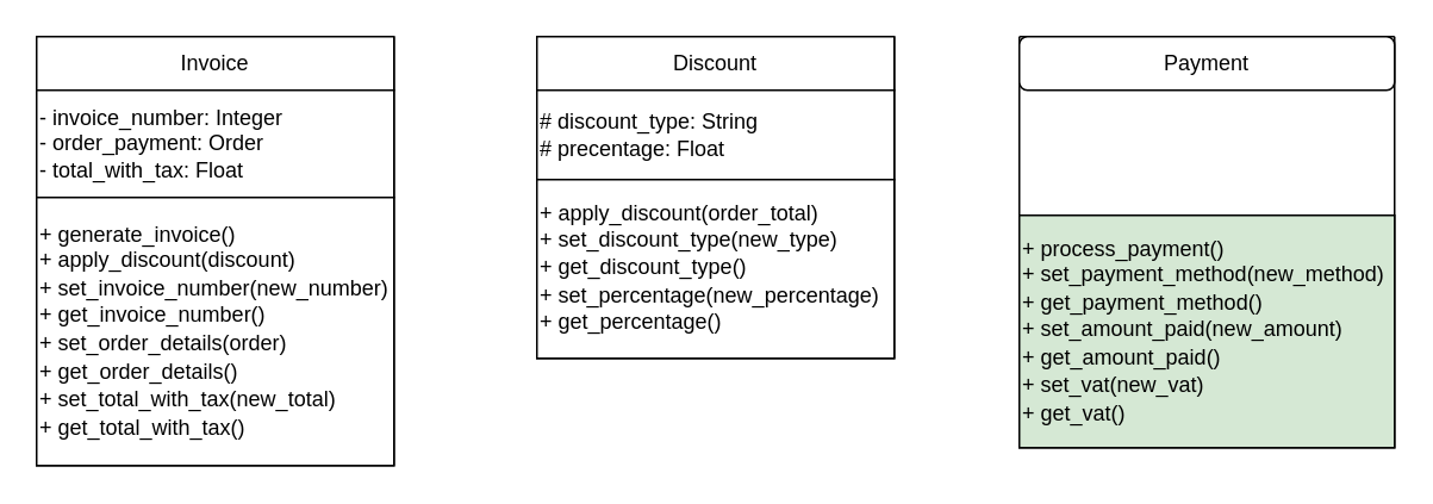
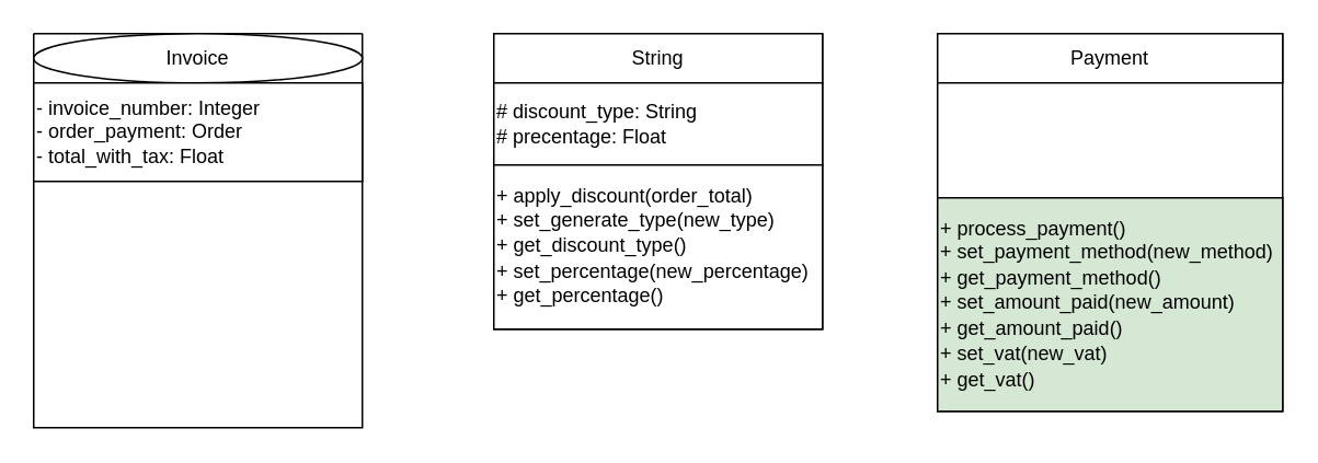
  <mxCell id="0" />
  <mxCell id="1" parent="0" />
  <mxCell id="2" value="" style="swimlane;startSize=0;" vertex="1" parent="1"><mxGeometry x="20" y="20" width="200" height="240" as="geometry" /></mxCell>
- <mxCell id="3" value="Invoice" style="rounded=0;whiteSpace=wrap;html=1;" vertex="1" parent="2"><mxGeometry width="200" height="30" as="geometry" /></mxCell>
+ <mxCell id="3" value="Invoice" style="ellipse;whiteSpace=wrap;html=1;" vertex="1" parent="2"><mxGeometry width="200" height="30" as="geometry" /></mxCell>
  <mxCell id="4" value="- invoice_number: Integer&lt;div&gt;- order_payment: Order&lt;/div&gt;&lt;div&gt;- total_with_tax: Float&lt;/div&gt;" style="rounded=0;whiteSpace=wrap;html=1;align=left;" vertex="1" parent="2"><mxGeometry y="30" width="200" height="60" as="geometry" /></mxCell>
- <mxCell id="5" value="&lt;font face=&quot;Helvetica&quot; style=&quot;font-size: 12px;&quot;&gt;+&amp;nbsp;&lt;span style=&quot;&quot; id=&quot;docs-internal-guid-2b009232-7fff-17db-fb07-64087ff59037&quot;&gt;&lt;span style=&quot;background-color: transparent; font-variant-numeric: normal; font-variant-east-asian: normal; font-variant-alternates: normal; font-variant-position: normal; vertical-align: baseline; white-space-collapse: preserve;&quot;&gt;generate_invoice()&lt;/span&gt;&lt;/span&gt;&lt;/font&gt;&lt;div style=&quot;line-height: 130%;&quot;&gt;&lt;font face=&quot;Helvetica&quot; style=&quot;font-size: 12px;&quot;&gt;&lt;span style=&quot;background-color: transparent; font-variant-numeric: normal; font-variant-east-asian: normal; font-variant-alternates: normal; font-variant-position: normal; vertical-align: baseline; white-space-collapse: preserve;&quot;&gt;+ &lt;/span&gt;&lt;span style=&quot;background-color: transparent; white-space-collapse: preserve;&quot;&gt;apply_discount(discount)&lt;/span&gt;&lt;/font&gt;&lt;/div&gt;&lt;div style=&quot;line-height: 130%;&quot;&gt;&lt;font face=&quot;Helvetica&quot; style=&quot;font-size: 12px;&quot;&gt;&lt;span style=&quot;background-color: transparent; white-space-collapse: preserve;&quot;&gt;+ &lt;/span&gt;&lt;span style=&quot;background-color: transparent; white-space-collapse: preserve;&quot;&gt;set_invoice_number(new_number)&lt;/span&gt;&lt;/font&gt;&lt;/div&gt;&lt;div style=&quot;line-height: 130%;&quot;&gt;&lt;font face=&quot;Helvetica&quot; style=&quot;font-size: 12px;&quot;&gt;&lt;span style=&quot;background-color: transparent; white-space-collapse: preserve;&quot;&gt;+ &lt;/span&gt;&lt;span style=&quot;background-color: transparent; white-space-collapse: preserve;&quot;&gt;get_invoice_number()&lt;/span&gt;&lt;/font&gt;&lt;/div&gt;&lt;div style=&quot;line-height: 130%;&quot;&gt;&lt;font face=&quot;Helvetica&quot; style=&quot;font-size: 12px;&quot;&gt;&lt;span style=&quot;background-color: transparent; white-space-collapse: preserve;&quot;&gt;+ &lt;/span&gt;&lt;span style=&quot;background-color: transparent; white-space-collapse: preserve;&quot;&gt;set_order_details(order)&lt;/span&gt;&lt;/font&gt;&lt;/div&gt;&lt;div style=&quot;line-height: 130%;&quot;&gt;&lt;font face=&quot;Helvetica&quot; style=&quot;font-size: 12px;&quot;&gt;&lt;span style=&quot;background-color: transparent; white-space-collapse: preserve;&quot;&gt;+ &lt;/span&gt;&lt;span style=&quot;background-color: transparent; white-space-collapse: preserve;&quot;&gt;get_order_details()&lt;/span&gt;&lt;/font&gt;&lt;/div&gt;&lt;div style=&quot;line-height: 130%;&quot;&gt;&lt;font face=&quot;Helvetica&quot; style=&quot;font-size: 12px;&quot;&gt;&lt;span style=&quot;background-color: transparent; white-space-collapse: preserve;&quot;&gt;+ &lt;/span&gt;&lt;span style=&quot;background-color: transparent; white-space-collapse: preserve;&quot;&gt;set_total_with_tax(new_total)&lt;/span&gt;&lt;/font&gt;&lt;/div&gt;&lt;div style=&quot;line-height: 130%;&quot;&gt;&lt;font face=&quot;Helvetica&quot; style=&quot;font-size: 12px;&quot;&gt;&lt;span style=&quot;background-color: transparent; white-space-collapse: preserve;&quot;&gt;+ &lt;/span&gt;&lt;span style=&quot;background-color: transparent; white-space-collapse: preserve;&quot;&gt;get_total_with_tax()&lt;/span&gt;&lt;/font&gt;&lt;/div&gt;" style="rounded=0;whiteSpace=wrap;html=1;align=left;" vertex="1" parent="2"><mxGeometry y="90" width="200" height="150" as="geometry" /></mxCell>
  <mxCell id="6" value="" style="swimlane;startSize=0;" vertex="1" parent="1"><mxGeometry x="300" y="20" width="200" height="180" as="geometry" /></mxCell>
- <mxCell id="7" value="Discount" style="rounded=0;whiteSpace=wrap;html=1;" vertex="1" parent="6"><mxGeometry width="200" height="30" as="geometry" /></mxCell>
+ <mxCell id="7" value="String" style="rounded=0;whiteSpace=wrap;html=1;" vertex="1" parent="6"><mxGeometry width="200" height="30" as="geometry" /></mxCell>
  <mxCell id="8" value="# discount_type: String&lt;div&gt;# precentage: Float&lt;/div&gt;" style="rounded=0;whiteSpace=wrap;html=1;align=left;" vertex="1" parent="6"><mxGeometry y="30" width="200" height="50" as="geometry" /></mxCell>
- <mxCell id="9" value="&lt;font face=&quot;Helvetica&quot; style=&quot;font-size: 12px;&quot;&gt;+&amp;nbsp;&lt;span style=&quot;&quot; id=&quot;docs-internal-guid-56073b1f-7fff-6d89-59e6-9a52252395fe&quot;&gt;&lt;span style=&quot;background-color: transparent; font-variant-numeric: normal; font-variant-east-asian: normal; font-variant-alternates: normal; font-variant-position: normal; vertical-align: baseline; white-space-collapse: preserve;&quot;&gt;apply_discount(order_total)&lt;/span&gt;&lt;/span&gt;&lt;/font&gt;&lt;div style=&quot;line-height: 130%;&quot;&gt;&lt;font style=&quot;font-size: 12px;&quot;&gt;&lt;span style=&quot;background-color: transparent; font-variant-numeric: normal; font-variant-east-asian: normal; font-variant-alternates: normal; font-variant-position: normal; vertical-align: baseline; white-space-collapse: preserve;&quot;&gt;+ &lt;/span&gt;&lt;span style=&quot;background-color: transparent; white-space-collapse: preserve;&quot;&gt;set_discount_type(new_type)&lt;/span&gt;&lt;/font&gt;&lt;/div&gt;&lt;div style=&quot;line-height: 130%;&quot;&gt;&lt;font face=&quot;Helvetica&quot; style=&quot;font-size: 12px;&quot;&gt;&lt;span style=&quot;background-color: transparent; white-space-collapse: preserve;&quot;&gt;+ &lt;/span&gt;&lt;span style=&quot;background-color: transparent; white-space-collapse: preserve;&quot;&gt;get_discount_type()&lt;/span&gt;&lt;/font&gt;&lt;/div&gt;&lt;div style=&quot;line-height: 130%;&quot;&gt;&lt;font face=&quot;Helvetica&quot; style=&quot;font-size: 12px;&quot;&gt;&lt;span style=&quot;background-color: transparent; white-space-collapse: preserve;&quot;&gt;+ &lt;/span&gt;&lt;span style=&quot;background-color: transparent; white-space-collapse: preserve;&quot;&gt;set_percentage(new_percentage)&lt;/span&gt;&lt;/font&gt;&lt;/div&gt;&lt;div style=&quot;line-height: 130%;&quot;&gt;&lt;font face=&quot;Helvetica&quot; style=&quot;font-size: 12px;&quot;&gt;&lt;span style=&quot;background-color: transparent; white-space-collapse: preserve;&quot;&gt;+ &lt;/span&gt;&lt;span style=&quot;background-color: transparent; white-space-collapse: preserve;&quot;&gt;get_percentage()&lt;/span&gt;&lt;/font&gt;&lt;/div&gt;" style="rounded=0;whiteSpace=wrap;html=1;align=left;" vertex="1" parent="6"><mxGeometry y="80" width="200" height="100" as="geometry" /></mxCell>
+ <mxCell id="9" value="&lt;font face=&quot;Helvetica&quot; style=&quot;font-size: 12px;&quot;&gt;+&amp;nbsp;&lt;span style=&quot;&quot; id=&quot;docs-internal-guid-56073b1f-7fff-6d89-59e6-9a52252395fe&quot;&gt;&lt;span style=&quot;background-color: transparent; font-variant-numeric: normal; font-variant-east-asian: normal; font-variant-alternates: normal; font-variant-position: normal; vertical-align: baseline; white-space-collapse: preserve;&quot;&gt;apply_discount(order_total)&lt;/span&gt;&lt;/span&gt;&lt;/font&gt;&lt;div style=&quot;line-height: 130%;&quot;&gt;&lt;font style=&quot;font-size: 12px;&quot;&gt;&lt;span style=&quot;background-color: transparent; font-variant-numeric: normal; font-variant-east-asian: normal; font-variant-alternates: normal; font-variant-position: normal; vertical-align: baseline; white-space-collapse: preserve;&quot;&gt;+ &lt;/span&gt;&lt;span style=&quot;background-color: transparent; white-space-collapse: preserve;&quot;&gt;set_generate_type(new_type)&lt;/span&gt;&lt;/font&gt;&lt;/div&gt;&lt;div style=&quot;line-height: 130%;&quot;&gt;&lt;font face=&quot;Helvetica&quot; style=&quot;font-size: 12px;&quot;&gt;&lt;span style=&quot;background-color: transparent; white-space-collapse: preserve;&quot;&gt;+ &lt;/span&gt;&lt;span style=&quot;background-color: transparent; white-space-collapse: preserve;&quot;&gt;get_discount_type()&lt;/span&gt;&lt;/font&gt;&lt;/div&gt;&lt;div style=&quot;line-height: 130%;&quot;&gt;&lt;font face=&quot;Helvetica&quot; style=&quot;font-size: 12px;&quot;&gt;&lt;span style=&quot;background-color: transparent; white-space-collapse: preserve;&quot;&gt;+ &lt;/span&gt;&lt;span style=&quot;background-color: transparent; white-space-collapse: preserve;&quot;&gt;set_percentage(new_percentage)&lt;/span&gt;&lt;/font&gt;&lt;/div&gt;&lt;div style=&quot;line-height: 130%;&quot;&gt;&lt;font face=&quot;Helvetica&quot; style=&quot;font-size: 12px;&quot;&gt;&lt;span style=&quot;background-color: transparent; white-space-collapse: preserve;&quot;&gt;+ &lt;/span&gt;&lt;span style=&quot;background-color: transparent; white-space-collapse: preserve;&quot;&gt;get_percentage()&lt;/span&gt;&lt;/font&gt;&lt;/div&gt;" style="rounded=0;whiteSpace=wrap;html=1;align=left;" vertex="1" parent="6"><mxGeometry y="80" width="200" height="100" as="geometry" /></mxCell>
  <mxCell id="10" value="" style="swimlane;startSize=0;" vertex="1" parent="1"><mxGeometry x="570" y="20" width="210" height="230" as="geometry" /></mxCell>
- <mxCell id="11" value="Payment" style="whiteSpace=wrap;html=1;rounded=1;" vertex="1" parent="10"><mxGeometry width="210" height="30" as="geometry" /></mxCell>
+ <mxCell id="11" value="Payment" style="rounded=0;whiteSpace=wrap;html=1;" vertex="1" parent="10"><mxGeometry width="210" height="30" as="geometry" /></mxCell>
  <mxCell id="12" value="&lt;font face=&quot;Helvetica&quot; style=&quot;font-size: 12px;&quot;&gt;+&amp;nbsp;&lt;span style=&quot;&quot; id=&quot;docs-internal-guid-4a5e830f-7fff-108a-2840-168971266d08&quot;&gt;&lt;span style=&quot;background-color: transparent; font-variant-numeric: normal; font-variant-east-asian: normal; font-variant-alternates: normal; font-variant-position: normal; vertical-align: baseline; white-space-collapse: preserve;&quot;&gt;process_payment()&lt;/span&gt;&lt;/span&gt;&lt;/font&gt;&lt;div style=&quot;line-height: 130%;&quot;&gt;&lt;font face=&quot;Helvetica&quot; style=&quot;font-size: 12px;&quot;&gt;&lt;span style=&quot;background-color: transparent; font-variant-numeric: normal; font-variant-east-asian: normal; font-variant-alternates: normal; font-variant-position: normal; vertical-align: baseline; white-space-collapse: preserve;&quot;&gt;+ &lt;/span&gt;&lt;span style=&quot;background-color: transparent; white-space-collapse: preserve;&quot;&gt;set_payment_method(new_method)&lt;/span&gt;&lt;/font&gt;&lt;/div&gt;&lt;div style=&quot;line-height: 130%;&quot;&gt;&lt;font face=&quot;Helvetica&quot; style=&quot;font-size: 12px;&quot;&gt;&lt;span style=&quot;background-color: transparent; white-space-collapse: preserve;&quot;&gt;+ &lt;/span&gt;&lt;span style=&quot;background-color: transparent; white-space-collapse: preserve;&quot;&gt;get_payment_method()&lt;/span&gt;&lt;/font&gt;&lt;/div&gt;&lt;div style=&quot;line-height: 130%;&quot;&gt;&lt;font face=&quot;Helvetica&quot; style=&quot;font-size: 12px;&quot;&gt;&lt;span style=&quot;background-color: transparent; white-space-collapse: preserve;&quot;&gt;+ &lt;/span&gt;&lt;span style=&quot;background-color: transparent; white-space-collapse: preserve;&quot;&gt;set_amount_paid(new_amount)&lt;/span&gt;&lt;/font&gt;&lt;/div&gt;&lt;div style=&quot;line-height: 130%;&quot;&gt;&lt;font face=&quot;Helvetica&quot; style=&quot;font-size: 12px;&quot;&gt;&lt;span style=&quot;background-color: transparent; white-space-collapse: preserve;&quot;&gt;+ &lt;/span&gt;&lt;span style=&quot;background-color: transparent; white-space-collapse: preserve;&quot;&gt;get_amount_paid()&lt;/span&gt;&lt;/font&gt;&lt;/div&gt;&lt;div style=&quot;line-height: 130%;&quot;&gt;&lt;font face=&quot;Helvetica&quot; style=&quot;font-size: 12px;&quot;&gt;&lt;span style=&quot;background-color: transparent; white-space-collapse: preserve;&quot;&gt;+ &lt;/span&gt;&lt;span style=&quot;background-color: transparent; white-space-collapse: preserve;&quot;&gt;set_vat(new_vat)&lt;/span&gt;&lt;/font&gt;&lt;/div&gt;&lt;div style=&quot;line-height: 130%;&quot;&gt;&lt;font face=&quot;Helvetica&quot; style=&quot;font-size: 12px;&quot;&gt;&lt;span style=&quot;background-color: transparent; white-space-collapse: preserve;&quot;&gt;+ &lt;/span&gt;&lt;span style=&quot;background-color: transparent; white-space-collapse: preserve;&quot;&gt;get_vat()&lt;/span&gt;&lt;span style=&quot;background-color: transparent; white-space-collapse: preserve;&quot;&gt; &lt;/span&gt;&lt;/font&gt;&lt;/div&gt;" style="rounded=0;whiteSpace=wrap;html=1;align=left;fillColor=#d5e8d4;" vertex="1" parent="10"><mxGeometry y="100" width="210" height="130" as="geometry" /></mxCell>
